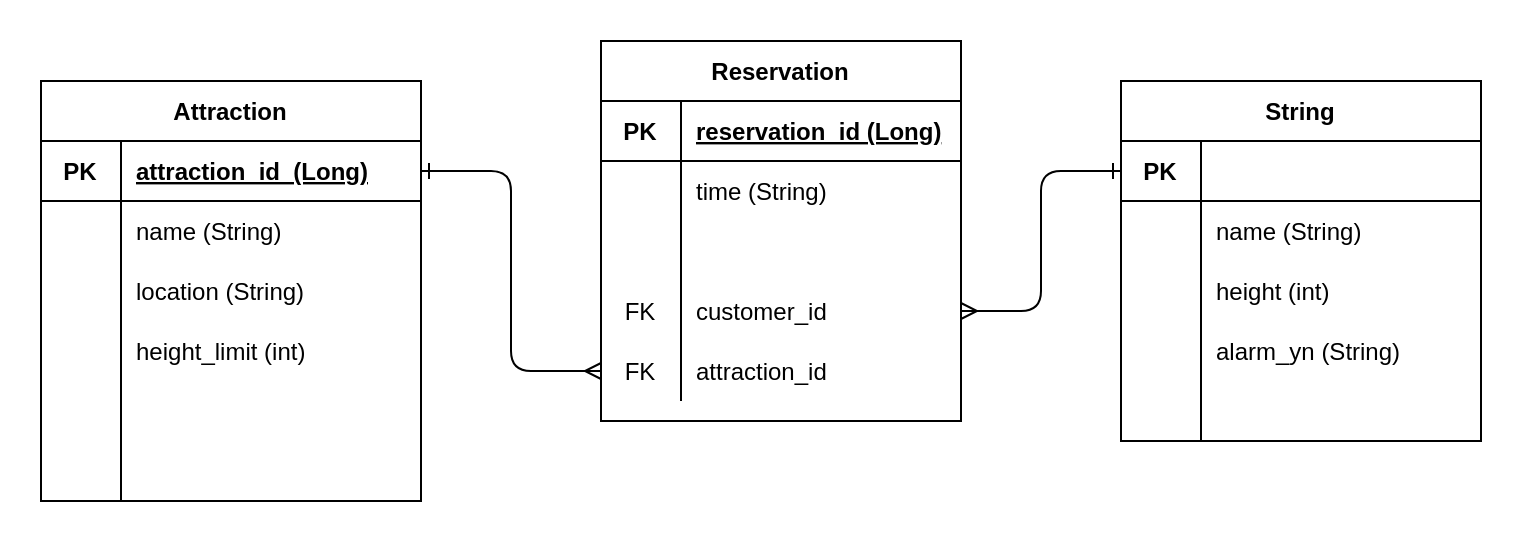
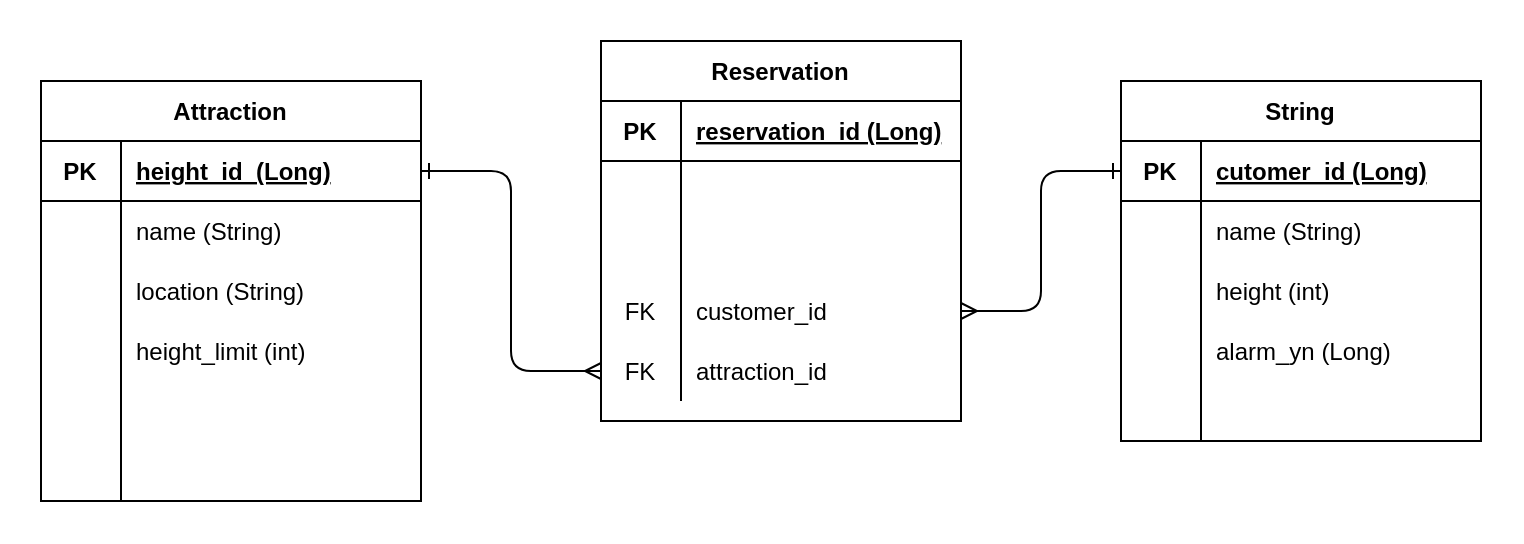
  <mxCell id="0" />
  <mxCell id="1" parent="0" />
  <mxCell id="2" value="String" style="shape=table;startSize=30;container=1;collapsible=1;childLayout=tableLayout;fixedRows=1;rowLines=0;fontStyle=1;align=center;resizeLast=1;" parent="1" vertex="1"><mxGeometry x="560" y="40" width="180" height="180" as="geometry" /></mxCell>
  <mxCell id="3" value="" style="shape=partialRectangle;collapsible=0;dropTarget=0;pointerEvents=0;fillColor=none;points=[[0,0.5],[1,0.5]];portConstraint=eastwest;top=0;left=0;right=0;bottom=1;" parent="2" vertex="1"><mxGeometry y="30" width="180" height="30" as="geometry" /></mxCell>
  <mxCell id="4" value="PK" style="shape=partialRectangle;overflow=hidden;connectable=0;fillColor=none;top=0;left=0;bottom=0;right=0;fontStyle=1;" parent="3" vertex="1"><mxGeometry width="40" height="30" as="geometry" /></mxCell>
+ <mxCell id="5" value="cutomer_id (Long)" style="shape=partialRectangle;overflow=hidden;connectable=0;fillColor=none;top=0;left=0;bottom=0;right=0;align=left;spacingLeft=6;fontStyle=5;" parent="3" vertex="1"><mxGeometry x="40" width="140" height="30" as="geometry" /></mxCell>
  <mxCell id="6" value="" style="shape=partialRectangle;collapsible=0;dropTarget=0;pointerEvents=0;fillColor=none;points=[[0,0.5],[1,0.5]];portConstraint=eastwest;top=0;left=0;right=0;bottom=0;" parent="2" vertex="1"><mxGeometry y="60" width="180" height="30" as="geometry" /></mxCell>
  <mxCell id="7" value="" style="shape=partialRectangle;overflow=hidden;connectable=0;fillColor=none;top=0;left=0;bottom=0;right=0;" parent="6" vertex="1"><mxGeometry width="40" height="30" as="geometry" /></mxCell>
  <mxCell id="8" value="name (String)" style="shape=partialRectangle;overflow=hidden;connectable=0;fillColor=none;top=0;left=0;bottom=0;right=0;align=left;spacingLeft=6;" parent="6" vertex="1"><mxGeometry x="40" width="140" height="30" as="geometry" /></mxCell>
  <mxCell id="9" value="" style="shape=partialRectangle;collapsible=0;dropTarget=0;pointerEvents=0;fillColor=none;points=[[0,0.5],[1,0.5]];portConstraint=eastwest;top=0;left=0;right=0;bottom=0;" parent="2" vertex="1"><mxGeometry y="90" width="180" height="30" as="geometry" /></mxCell>
  <mxCell id="10" value="" style="shape=partialRectangle;overflow=hidden;connectable=0;fillColor=none;top=0;left=0;bottom=0;right=0;" parent="9" vertex="1"><mxGeometry width="40" height="30" as="geometry" /></mxCell>
  <mxCell id="11" value="height (int)" style="shape=partialRectangle;overflow=hidden;connectable=0;fillColor=none;top=0;left=0;bottom=0;right=0;align=left;spacingLeft=6;" parent="9" vertex="1"><mxGeometry x="40" width="140" height="30" as="geometry" /></mxCell>
  <mxCell id="12" value="" style="shape=partialRectangle;collapsible=0;dropTarget=0;pointerEvents=0;fillColor=none;points=[[0,0.5],[1,0.5]];portConstraint=eastwest;top=0;left=0;right=0;bottom=0;" parent="2" vertex="1"><mxGeometry y="120" width="180" height="30" as="geometry" /></mxCell>
  <mxCell id="13" value="" style="shape=partialRectangle;overflow=hidden;connectable=0;fillColor=none;top=0;left=0;bottom=0;right=0;" parent="12" vertex="1"><mxGeometry width="40" height="30" as="geometry" /></mxCell>
- <mxCell id="14" value="alarm_yn (String)" style="shape=partialRectangle;overflow=hidden;connectable=0;fillColor=none;top=0;left=0;bottom=0;right=0;align=left;spacingLeft=6;" parent="12" vertex="1"><mxGeometry x="40" width="140" height="30" as="geometry" /></mxCell>
+ <mxCell id="14" value="alarm_yn (Long)" style="shape=partialRectangle;overflow=hidden;connectable=0;fillColor=none;top=0;left=0;bottom=0;right=0;align=left;spacingLeft=6;" parent="12" vertex="1"><mxGeometry x="40" width="140" height="30" as="geometry" /></mxCell>
  <mxCell id="15" value="" style="shape=partialRectangle;collapsible=0;dropTarget=0;pointerEvents=0;fillColor=none;points=[[0,0.5],[1,0.5]];portConstraint=eastwest;top=0;left=0;right=0;bottom=0;" vertex="1" parent="2"><mxGeometry y="150" width="180" height="30" as="geometry" /></mxCell>
  <mxCell id="16" value="" style="shape=partialRectangle;overflow=hidden;connectable=0;fillColor=none;top=0;left=0;bottom=0;right=0;" vertex="1" parent="15"><mxGeometry width="40" height="30" as="geometry" /></mxCell>
  <mxCell id="17" value="" style="shape=partialRectangle;overflow=hidden;connectable=0;fillColor=none;top=0;left=0;bottom=0;right=0;align=left;spacingLeft=6;" vertex="1" parent="15"><mxGeometry x="40" width="140" height="30" as="geometry" /></mxCell>
  <mxCell id="18" value="Attraction" style="shape=table;startSize=30;container=1;collapsible=1;childLayout=tableLayout;fixedRows=1;rowLines=0;fontStyle=1;align=center;resizeLast=1;" parent="1" vertex="1"><mxGeometry x="20" y="40" width="190" height="210" as="geometry" /></mxCell>
  <mxCell id="19" value="" style="shape=partialRectangle;collapsible=0;dropTarget=0;pointerEvents=0;fillColor=none;points=[[0,0.5],[1,0.5]];portConstraint=eastwest;top=0;left=0;right=0;bottom=1;" parent="18" vertex="1"><mxGeometry y="30" width="190" height="30" as="geometry" /></mxCell>
  <mxCell id="20" value="PK" style="shape=partialRectangle;overflow=hidden;connectable=0;fillColor=none;top=0;left=0;bottom=0;right=0;fontStyle=1;" parent="19" vertex="1"><mxGeometry width="40" height="30" as="geometry" /></mxCell>
- <mxCell id="21" value="attraction_id  (Long)" style="shape=partialRectangle;overflow=hidden;connectable=0;fillColor=none;top=0;left=0;bottom=0;right=0;align=left;spacingLeft=6;fontStyle=5;" parent="19" vertex="1"><mxGeometry x="40" width="150" height="30" as="geometry" /></mxCell>
+ <mxCell id="21" value="height_id  (Long)" style="shape=partialRectangle;overflow=hidden;connectable=0;fillColor=none;top=0;left=0;bottom=0;right=0;align=left;spacingLeft=6;fontStyle=5;" parent="19" vertex="1"><mxGeometry x="40" width="150" height="30" as="geometry" /></mxCell>
  <mxCell id="22" value="" style="shape=partialRectangle;collapsible=0;dropTarget=0;pointerEvents=0;fillColor=none;points=[[0,0.5],[1,0.5]];portConstraint=eastwest;top=0;left=0;right=0;bottom=0;" parent="18" vertex="1"><mxGeometry y="60" width="190" height="30" as="geometry" /></mxCell>
  <mxCell id="23" value="" style="shape=partialRectangle;overflow=hidden;connectable=0;fillColor=none;top=0;left=0;bottom=0;right=0;" parent="22" vertex="1"><mxGeometry width="40" height="30" as="geometry" /></mxCell>
  <mxCell id="24" value="name (String)" style="shape=partialRectangle;overflow=hidden;connectable=0;fillColor=none;top=0;left=0;bottom=0;right=0;align=left;spacingLeft=6;" parent="22" vertex="1"><mxGeometry x="40" width="150" height="30" as="geometry" /></mxCell>
  <mxCell id="25" value="" style="shape=partialRectangle;collapsible=0;dropTarget=0;pointerEvents=0;fillColor=none;points=[[0,0.5],[1,0.5]];portConstraint=eastwest;top=0;left=0;right=0;bottom=0;" parent="18" vertex="1"><mxGeometry y="90" width="190" height="30" as="geometry" /></mxCell>
  <mxCell id="26" value="" style="shape=partialRectangle;overflow=hidden;connectable=0;fillColor=none;top=0;left=0;bottom=0;right=0;" parent="25" vertex="1"><mxGeometry width="40" height="30" as="geometry" /></mxCell>
  <mxCell id="27" value="location (String)" style="shape=partialRectangle;overflow=hidden;connectable=0;fillColor=none;top=0;left=0;bottom=0;right=0;align=left;spacingLeft=6;" parent="25" vertex="1"><mxGeometry x="40" width="150" height="30" as="geometry" /></mxCell>
  <mxCell id="28" value="" style="shape=partialRectangle;collapsible=0;dropTarget=0;pointerEvents=0;fillColor=none;points=[[0,0.5],[1,0.5]];portConstraint=eastwest;top=0;left=0;right=0;bottom=0;" parent="18" vertex="1"><mxGeometry y="120" width="190" height="30" as="geometry" /></mxCell>
  <mxCell id="29" value="" style="shape=partialRectangle;overflow=hidden;connectable=0;fillColor=none;top=0;left=0;bottom=0;right=0;" parent="28" vertex="1"><mxGeometry width="40" height="30" as="geometry" /></mxCell>
  <mxCell id="30" value="height_limit (int)" style="shape=partialRectangle;overflow=hidden;connectable=0;fillColor=none;top=0;left=0;bottom=0;right=0;align=left;spacingLeft=6;" parent="28" vertex="1"><mxGeometry x="40" width="150" height="30" as="geometry" /></mxCell>
  <mxCell id="31" value="" style="shape=partialRectangle;collapsible=0;dropTarget=0;pointerEvents=0;fillColor=none;points=[[0,0.5],[1,0.5]];portConstraint=eastwest;top=0;left=0;right=0;bottom=0;" parent="18" vertex="1"><mxGeometry y="150" width="190" height="30" as="geometry" /></mxCell>
  <mxCell id="32" value="" style="shape=partialRectangle;overflow=hidden;connectable=0;fillColor=none;top=0;left=0;bottom=0;right=0;" parent="31" vertex="1"><mxGeometry width="40" height="30" as="geometry" /></mxCell>
  <mxCell id="33" value="" style="shape=partialRectangle;collapsible=0;dropTarget=0;pointerEvents=0;fillColor=none;points=[[0,0.5],[1,0.5]];portConstraint=eastwest;top=0;left=0;right=0;bottom=0;" parent="18" vertex="1"><mxGeometry y="180" width="190" height="30" as="geometry" /></mxCell>
  <mxCell id="34" value="" style="shape=partialRectangle;overflow=hidden;connectable=0;fillColor=none;top=0;left=0;bottom=0;right=0;" parent="33" vertex="1"><mxGeometry width="40" height="30" as="geometry" /></mxCell>
  <mxCell id="35" value="" style="shape=partialRectangle;overflow=hidden;connectable=0;fillColor=none;top=0;left=0;bottom=0;right=0;align=left;spacingLeft=6;" parent="33" vertex="1"><mxGeometry x="40" width="150" height="30" as="geometry" /></mxCell>
  <mxCell id="36" value="Reservation" style="shape=table;startSize=30;container=1;collapsible=1;childLayout=tableLayout;fixedRows=1;rowLines=0;fontStyle=1;align=center;resizeLast=1;" parent="1" vertex="1"><mxGeometry x="300" y="20" width="180" height="190" as="geometry" /></mxCell>
  <mxCell id="37" value="" style="shape=partialRectangle;collapsible=0;dropTarget=0;pointerEvents=0;fillColor=none;top=0;left=0;bottom=1;right=0;points=[[0,0.5],[1,0.5]];portConstraint=eastwest;" parent="36" vertex="1"><mxGeometry y="30" width="180" height="30" as="geometry" /></mxCell>
  <mxCell id="38" value="PK" style="shape=partialRectangle;connectable=0;fillColor=none;top=0;left=0;bottom=0;right=0;fontStyle=1;overflow=hidden;" parent="37" vertex="1"><mxGeometry width="40" height="30" as="geometry" /></mxCell>
  <mxCell id="39" value="reservation_id (Long)" style="shape=partialRectangle;connectable=0;fillColor=none;top=0;left=0;bottom=0;right=0;align=left;spacingLeft=6;fontStyle=5;overflow=hidden;" parent="37" vertex="1"><mxGeometry x="40" width="140" height="30" as="geometry" /></mxCell>
  <mxCell id="40" value="" style="shape=partialRectangle;collapsible=0;dropTarget=0;pointerEvents=0;fillColor=none;top=0;left=0;bottom=0;right=0;points=[[0,0.5],[1,0.5]];portConstraint=eastwest;" parent="36" vertex="1"><mxGeometry y="60" width="180" height="30" as="geometry" /></mxCell>
  <mxCell id="41" value="" style="shape=partialRectangle;connectable=0;fillColor=none;top=0;left=0;bottom=0;right=0;editable=1;overflow=hidden;" parent="40" vertex="1"><mxGeometry width="40" height="30" as="geometry" /></mxCell>
- <mxCell id="42" value="time (String)" style="shape=partialRectangle;connectable=0;fillColor=none;top=0;left=0;bottom=0;right=0;align=left;spacingLeft=6;overflow=hidden;" parent="40" vertex="1"><mxGeometry x="40" width="140" height="30" as="geometry" /></mxCell>
  <mxCell id="43" value="" style="shape=partialRectangle;collapsible=0;dropTarget=0;pointerEvents=0;fillColor=none;top=0;left=0;bottom=0;right=0;points=[[0,0.5],[1,0.5]];portConstraint=eastwest;" parent="36" vertex="1"><mxGeometry y="90" width="180" height="30" as="geometry" /></mxCell>
  <mxCell id="44" value="" style="shape=partialRectangle;connectable=0;fillColor=none;top=0;left=0;bottom=0;right=0;editable=1;overflow=hidden;" parent="43" vertex="1"><mxGeometry width="40" height="30" as="geometry" /></mxCell>
  <mxCell id="45" value="" style="shape=partialRectangle;collapsible=0;dropTarget=0;pointerEvents=0;fillColor=none;top=0;left=0;bottom=0;right=0;points=[[0,0.5],[1,0.5]];portConstraint=eastwest;" parent="36" vertex="1"><mxGeometry y="120" width="180" height="30" as="geometry" /></mxCell>
  <mxCell id="46" value="FK" style="shape=partialRectangle;connectable=0;fillColor=none;top=0;left=0;bottom=0;right=0;editable=1;overflow=hidden;" parent="45" vertex="1"><mxGeometry width="40" height="30" as="geometry" /></mxCell>
  <mxCell id="47" value="customer_id" style="shape=partialRectangle;connectable=0;fillColor=none;top=0;left=0;bottom=0;right=0;align=left;spacingLeft=6;overflow=hidden;" parent="45" vertex="1"><mxGeometry x="40" width="140" height="30" as="geometry" /></mxCell>
  <mxCell id="48" value="" style="shape=partialRectangle;collapsible=0;dropTarget=0;pointerEvents=0;fillColor=none;top=0;left=0;bottom=0;right=0;points=[[0,0.5],[1,0.5]];portConstraint=eastwest;" vertex="1" parent="36"><mxGeometry y="150" width="180" height="30" as="geometry" /></mxCell>
  <mxCell id="49" value="FK" style="shape=partialRectangle;connectable=0;fillColor=none;top=0;left=0;bottom=0;right=0;editable=1;overflow=hidden;" vertex="1" parent="48"><mxGeometry width="40" height="30" as="geometry" /></mxCell>
  <mxCell id="50" value="attraction_id" style="shape=partialRectangle;connectable=0;fillColor=none;top=0;left=0;bottom=0;right=0;align=left;spacingLeft=6;overflow=hidden;" vertex="1" parent="48"><mxGeometry x="40" width="140" height="30" as="geometry" /></mxCell>
  <mxCell id="51" value="" style="edgeStyle=orthogonalEdgeStyle;fontSize=12;html=1;endArrow=ERmany;entryX=0;entryY=0.5;entryDx=0;entryDy=0;exitX=1;exitY=0.5;exitDx=0;exitDy=0;startArrow=ERone;startFill=0;" edge="1" parent="1" source="19" target="48"><mxGeometry width="100" height="100" relative="1" as="geometry"><mxPoint x="190" y="210" as="sourcePoint" /><mxPoint x="290" y="110" as="targetPoint" /></mxGeometry></mxCell>
  <mxCell id="52" value="" style="edgeStyle=orthogonalEdgeStyle;fontSize=12;html=1;endArrow=ERmany;exitX=0;exitY=0.5;exitDx=0;exitDy=0;entryX=1;entryY=0.5;entryDx=0;entryDy=0;startArrow=ERone;startFill=0;" edge="1" parent="1" source="3" target="45"><mxGeometry width="100" height="100" relative="1" as="geometry"><mxPoint x="380" y="290" as="sourcePoint" /><mxPoint x="480" y="191.6" as="targetPoint" /><Array as="points"><mxPoint x="520" y="85" /><mxPoint x="520" y="155" /></Array></mxGeometry></mxCell>
